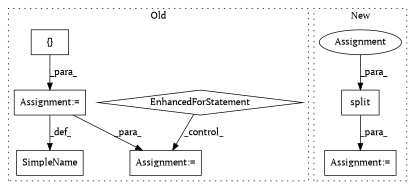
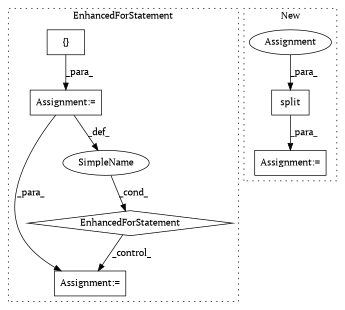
  digraph {
    fontname="PT Serif"
    node [a=7 fontname="PT Serif" l="53,2" s="237,325" shape=box]
    edge [fontname="PT Serif"]
    n1 [a=70 label=EnhancedForStatement shape=diamond]
    n2 [label="Assignment:="]
    n3 [l=1 label="Assignment:=" s=365]
    n4 [a=4 l=2 label="{}" s=229]
-   n5 [a=42 l=5 label=SimpleName s=294]
+   n5 [a=42 l=5 label=SimpleName s=294 shape=ellipse]
    n6 [a=32 l="6,1" label=split s="311,321"]
    n7 [l=1 label="Assignment:=" s=290]
    n8 [a=45 l=4 label=Assignment s=317 shape=ellipse]
    subgraph cluster_1 {
-     label=Old
+     label=EnhancedForStatement
      style=dotted
      n1
      n2
      n3
      n4
      n5
    }
    subgraph cluster_2 {
      label=New
      style=dotted
      n6
      n7
      n8
    }
    n1 -> n3 [label=_control_]
    n2 -> n3 [label=_para_]
    n2 -> n5 [label=_def_]
    n4 -> n2 [label=_para_]
+   n5 -> n1 [label=_cond_]
    n6 -> n7 [label=_para_]
    n8 -> n6 [label=_para_]
  }
